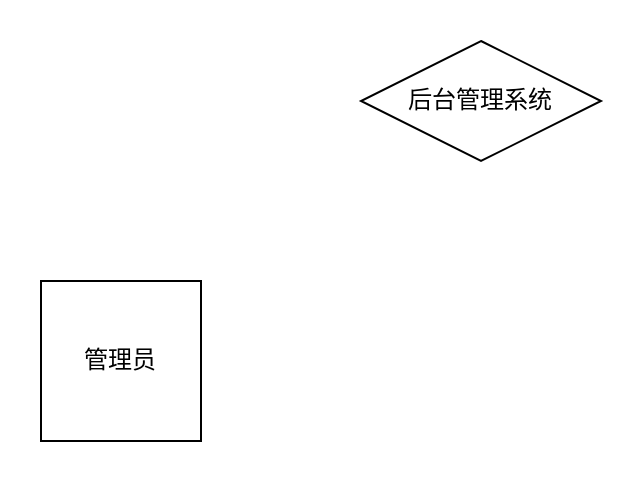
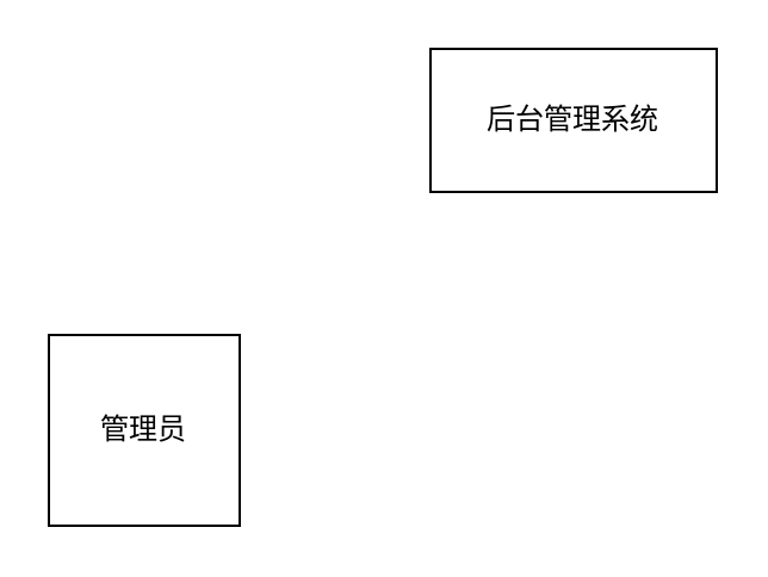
  <mxCell id="0" />
  <mxCell id="1" parent="0" />
- <mxCell id="2" value="后台管理系统" style="rhombus;whiteSpace=wrap;html=1;" vertex="1" parent="1"><mxGeometry x="180" y="20" width="120" height="60" as="geometry" /></mxCell>
+ <mxCell id="2" value="后台管理系统" style="rounded=0;whiteSpace=wrap;html=1;" vertex="1" parent="1"><mxGeometry x="180" y="20" width="120" height="60" as="geometry" /></mxCell>
  <mxCell id="3" value="管理员" style="whiteSpace=wrap;html=1;aspect=fixed;" vertex="1" parent="1"><mxGeometry x="20" y="140" width="80" height="80" as="geometry" /></mxCell>
